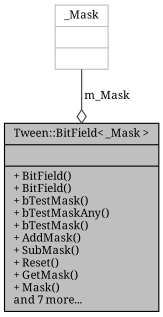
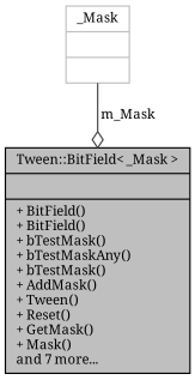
  digraph {
    fontname="Noto Serif"
    node [fontname="Noto Serif" fontsize=10 shape=record]
-   n1 [color=black fillcolor=grey75 fontcolor=black height=0.2 label="{Tween::BitField\< _Mask \>\n||+ BitField()\l+ BitField()\l+ bTestMask()\l+ bTestMaskAny()\l+ bTestMask()\l+ AddMask()\l+ SubMask()\l+ Reset()\l+ GetMask()\l+ Mask()\land 7 more...\l}" style=filled width=0.4]
+   n1 [color=black fillcolor=grey75 fontcolor=black height=0.2 label="{Tween::BitField\< _Mask \>\n||+ BitField()\l+ BitField()\l+ bTestMask()\l+ bTestMaskAny()\l+ bTestMask()\l+ AddMask()\l+ Tween()\l+ Reset()\l+ GetMask()\l+ Mask()\land 7 more...\l}" style=filled width=0.4]
    n2 [color=grey75 height=0.2 label="{_Mask\n||}" width=0.4]
    n2 -> n1 [arrowhead=odiamond color=grey25 fontname="Noto Serif" fontsize=10 label=" m_Mask" labelfontname=FreeSans labelfontsize=10 style=solid]
  }
